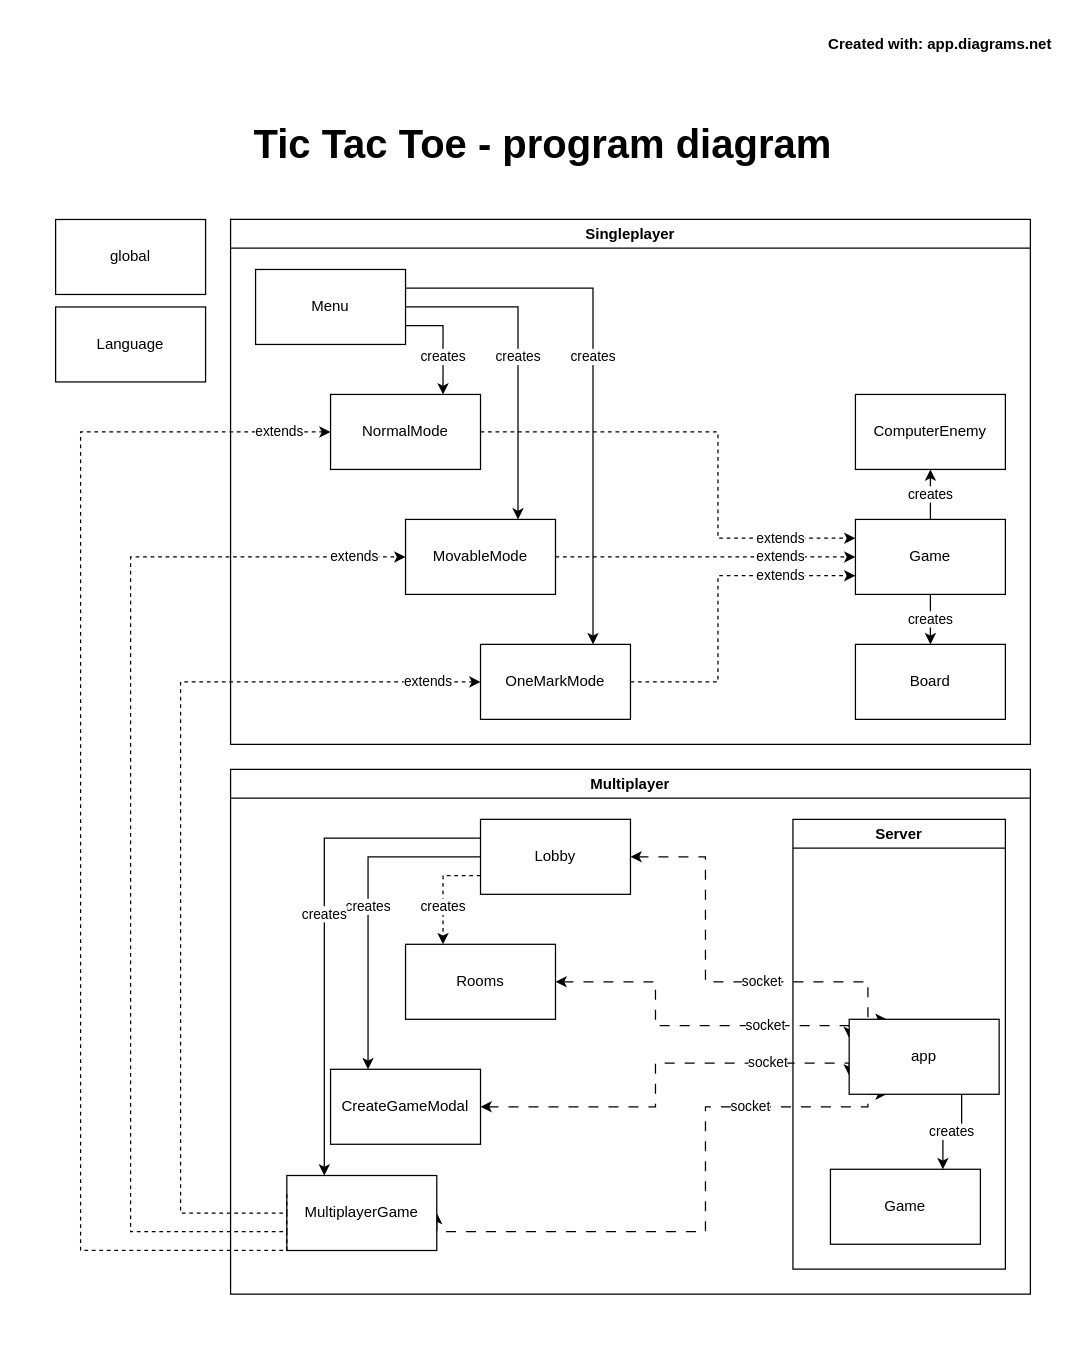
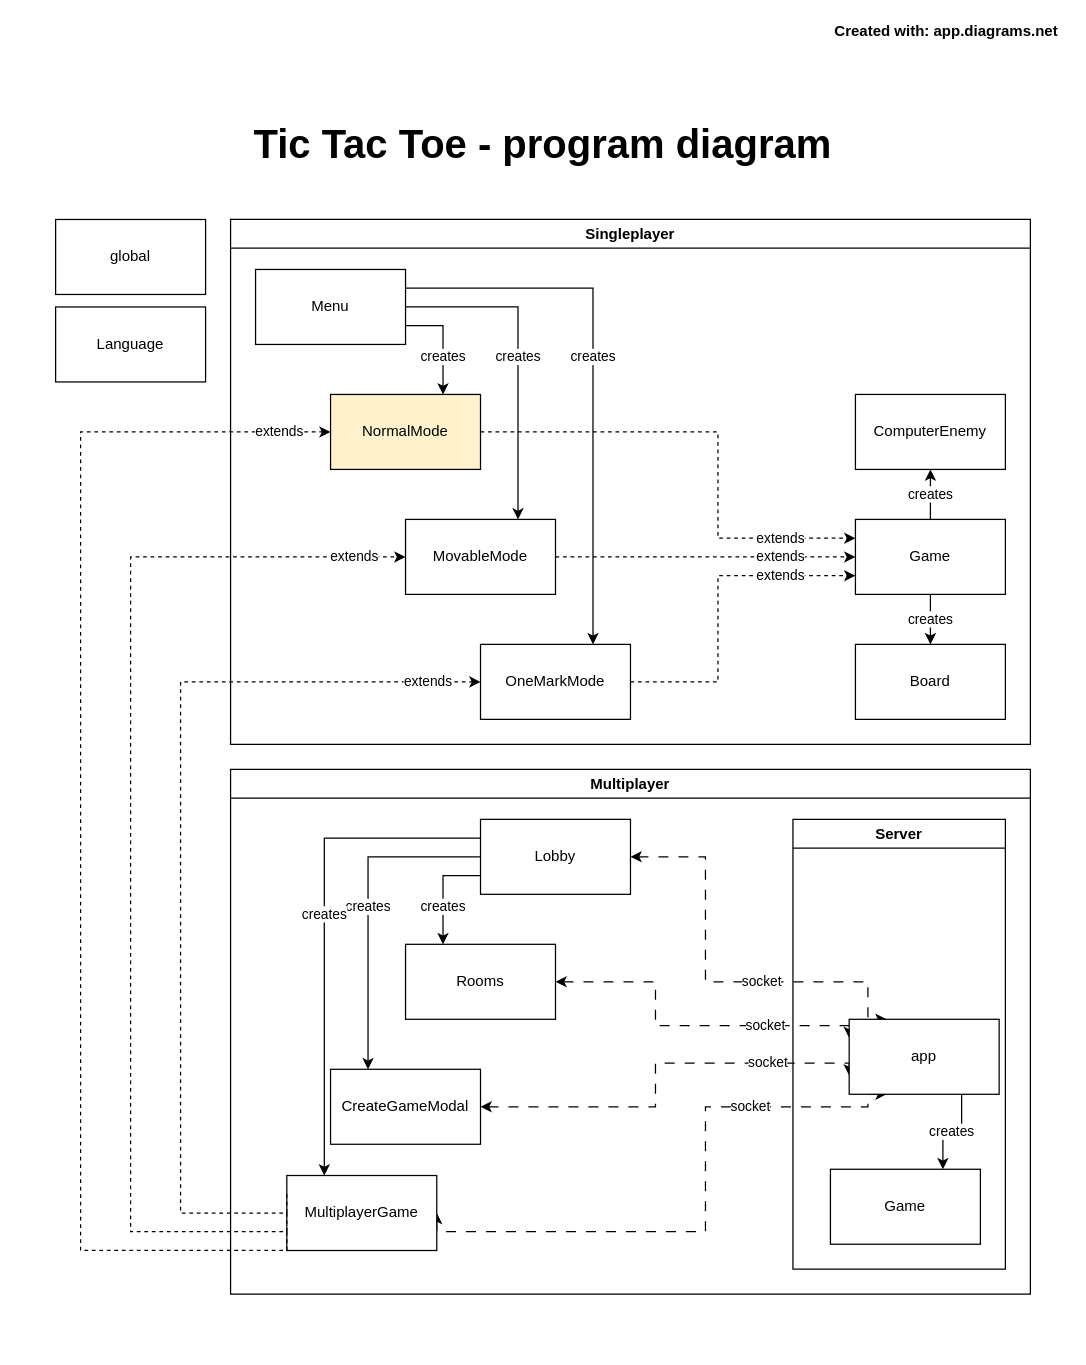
  <mxCell id="0" />
  <mxCell id="1" parent="0" />
- <mxCell id="2" value="Created with: app.diagrams.net" style="text;html=1;strokeColor=none;fillColor=none;align=center;verticalAlign=middle;whiteSpace=wrap;rounded=0;fontStyle=1" parent="1" vertex="1"><mxGeometry x="657" width="190" height="30" as="geometry" y="20" /></mxCell>
+ <mxCell id="2" value="Created with: app.diagrams.net" style="text;html=1;strokeColor=none;fillColor=none;align=center;verticalAlign=middle;whiteSpace=wrap;rounded=0;fontStyle=1" parent="1" vertex="1"><mxGeometry x="662" y="10" width="190" height="30" as="geometry" /></mxCell>
  <mxCell id="3" value="Tic Tac Toe - program diagram" style="text;html=1;strokeColor=none;fillColor=none;align=center;verticalAlign=middle;whiteSpace=wrap;rounded=0;fontSize=32;fontStyle=1" parent="1" vertex="1"><mxGeometry x="144" y="90" width="580" height="50" as="geometry" /></mxCell>
  <mxCell id="4" value="&amp;nbsp;" style="text;html=1;strokeColor=none;fillColor=none;align=center;verticalAlign=middle;whiteSpace=wrap;rounded=0;" parent="1" vertex="1"><mxGeometry width="60" height="30" as="geometry" x="20" y="20" /></mxCell>
  <mxCell id="5" value="&amp;nbsp;" style="text;html=1;strokeColor=none;fillColor=none;align=center;verticalAlign=middle;whiteSpace=wrap;rounded=0;" parent="1" vertex="1"><mxGeometry y="1040" width="60" height="30" as="geometry" x="20" /></mxCell>
  <mxCell id="6" value="Singleplayer" style="swimlane;whiteSpace=wrap;html=1;" vertex="1" parent="1"><mxGeometry x="184" y="175" width="640" height="420" as="geometry" /></mxCell>
  <mxCell id="7" value="creates" style="edgeStyle=orthogonalEdgeStyle;rounded=0;orthogonalLoop=1;jettySize=auto;html=1;exitX=0.5;exitY=0;exitDx=0;exitDy=0;entryX=0.5;entryY=1;entryDx=0;entryDy=0;" edge="1" parent="6" source="9" target="21"><mxGeometry relative="1" as="geometry"><mxPoint as="offset" /></mxGeometry></mxCell>
  <mxCell id="8" value="creates" style="edgeStyle=orthogonalEdgeStyle;rounded=0;orthogonalLoop=1;jettySize=auto;html=1;exitX=0.5;exitY=1;exitDx=0;exitDy=0;entryX=0.5;entryY=0;entryDx=0;entryDy=0;" edge="1" parent="6" source="9" target="20"><mxGeometry relative="1" as="geometry"><Array as="points"><mxPoint x="560" y="320" /><mxPoint x="560" y="320" /></Array><mxPoint as="offset" /></mxGeometry></mxCell>
  <mxCell id="9" value="Game" style="rounded=0;whiteSpace=wrap;html=1;" vertex="1" parent="6"><mxGeometry x="500" y="240" width="120" height="60" as="geometry" /></mxCell>
  <mxCell id="10" value="creates" style="edgeStyle=orthogonalEdgeStyle;rounded=0;orthogonalLoop=1;jettySize=auto;html=1;exitX=1;exitY=0.75;exitDx=0;exitDy=0;entryX=0.75;entryY=0;entryDx=0;entryDy=0;" edge="1" parent="6" source="13" target="15"><mxGeometry x="0.294" relative="1" as="geometry"><mxPoint as="offset" /></mxGeometry></mxCell>
  <mxCell id="11" value="creates" style="edgeStyle=orthogonalEdgeStyle;rounded=0;orthogonalLoop=1;jettySize=auto;html=1;exitX=1;exitY=0.5;exitDx=0;exitDy=0;entryX=0.75;entryY=0;entryDx=0;entryDy=0;" edge="1" parent="6" source="13" target="17"><mxGeometry relative="1" as="geometry"><mxPoint as="offset" /></mxGeometry></mxCell>
  <mxCell id="12" value="creates" style="edgeStyle=orthogonalEdgeStyle;rounded=0;orthogonalLoop=1;jettySize=auto;html=1;exitX=1;exitY=0.25;exitDx=0;exitDy=0;entryX=0.75;entryY=0;entryDx=0;entryDy=0;" edge="1" parent="6" source="13" target="19"><mxGeometry x="-0.058" relative="1" as="geometry"><mxPoint as="offset" /></mxGeometry></mxCell>
  <mxCell id="13" value="Menu" style="rounded=0;whiteSpace=wrap;html=1;" parent="6" vertex="1"><mxGeometry x="20" y="40" width="120" height="60" as="geometry" /></mxCell>
  <mxCell id="14" value="extends" style="edgeStyle=orthogonalEdgeStyle;rounded=0;orthogonalLoop=1;jettySize=auto;html=1;exitX=1;exitY=0.5;exitDx=0;exitDy=0;entryX=0;entryY=0.25;entryDx=0;entryDy=0;dashed=1;" edge="1" parent="6" source="15" target="9"><mxGeometry x="0.688" relative="1" as="geometry"><Array as="points"><mxPoint x="390" y="170" /><mxPoint x="390" y="255" /></Array><mxPoint as="offset" /></mxGeometry></mxCell>
- <mxCell id="15" value="NormalMode" style="rounded=0;whiteSpace=wrap;html=1;" vertex="1" parent="6"><mxGeometry x="80" y="140" width="120" height="60" as="geometry" /></mxCell>
+ <mxCell id="15" value="NormalMode" style="rounded=0;whiteSpace=wrap;html=1;fillColor=#fff2cc;" vertex="1" parent="6"><mxGeometry x="80" y="140" width="120" height="60" as="geometry" /></mxCell>
  <mxCell id="16" value="extends" style="edgeStyle=orthogonalEdgeStyle;rounded=0;orthogonalLoop=1;jettySize=auto;html=1;exitX=1;exitY=0.5;exitDx=0;exitDy=0;entryX=0;entryY=0.5;entryDx=0;entryDy=0;dashed=1;" edge="1" parent="6" source="17" target="9"><mxGeometry x="0.5" relative="1" as="geometry"><mxPoint as="offset" /></mxGeometry></mxCell>
  <mxCell id="17" value="MovableMode" style="rounded=0;whiteSpace=wrap;html=1;" vertex="1" parent="6"><mxGeometry x="140" y="240" width="120" height="60" as="geometry" /></mxCell>
  <mxCell id="18" value="extends" style="edgeStyle=orthogonalEdgeStyle;rounded=0;orthogonalLoop=1;jettySize=auto;html=1;exitX=1;exitY=0.5;exitDx=0;exitDy=0;entryX=0;entryY=0.75;entryDx=0;entryDy=0;dashed=1;" edge="1" parent="6" source="19" target="9"><mxGeometry x="0.547" relative="1" as="geometry"><Array as="points"><mxPoint x="390" y="370" /><mxPoint x="390" y="285" /></Array><mxPoint as="offset" /></mxGeometry></mxCell>
  <mxCell id="19" value="OneMarkMode" style="rounded=0;whiteSpace=wrap;html=1;" vertex="1" parent="6"><mxGeometry x="200" y="340" width="120" height="60" as="geometry" /></mxCell>
  <mxCell id="20" value="Board" style="rounded=0;whiteSpace=wrap;html=1;" vertex="1" parent="6"><mxGeometry x="500" y="340" width="120" height="60" as="geometry" /></mxCell>
  <mxCell id="21" value="ComputerEnemy" style="rounded=0;whiteSpace=wrap;html=1;" vertex="1" parent="6"><mxGeometry x="500" y="140" width="120" height="60" as="geometry" /></mxCell>
  <mxCell id="22" value="Multiplayer" style="swimlane;whiteSpace=wrap;html=1;startSize=23;" vertex="1" parent="1"><mxGeometry x="184" y="615" width="640" height="420" as="geometry" /></mxCell>
- <mxCell id="23" value="creates" style="edgeStyle=orthogonalEdgeStyle;rounded=0;orthogonalLoop=1;jettySize=auto;html=1;exitX=0;exitY=0.75;exitDx=0;exitDy=0;entryX=0.25;entryY=0;entryDx=0;entryDy=0;dashed=1;" edge="1" parent="22" source="27" target="29"><mxGeometry x="0.294" relative="1" as="geometry"><mxPoint as="offset" /></mxGeometry></mxCell>
+ <mxCell id="23" value="creates" style="edgeStyle=orthogonalEdgeStyle;rounded=0;orthogonalLoop=1;jettySize=auto;html=1;exitX=0;exitY=0.75;exitDx=0;exitDy=0;entryX=0.25;entryY=0;entryDx=0;entryDy=0;" edge="1" parent="22" source="27" target="29"><mxGeometry x="0.294" relative="1" as="geometry"><mxPoint as="offset" /></mxGeometry></mxCell>
  <mxCell id="24" value="creates" style="edgeStyle=orthogonalEdgeStyle;rounded=0;orthogonalLoop=1;jettySize=auto;html=1;exitX=0;exitY=0.5;exitDx=0;exitDy=0;entryX=0.25;entryY=0;entryDx=0;entryDy=0;" edge="1" parent="22" source="27" target="33"><mxGeometry relative="1" as="geometry"><mxPoint as="offset" /></mxGeometry></mxCell>
  <mxCell id="25" value="creates" style="edgeStyle=orthogonalEdgeStyle;rounded=0;orthogonalLoop=1;jettySize=auto;html=1;exitX=0;exitY=0.25;exitDx=0;exitDy=0;entryX=0.25;entryY=0;entryDx=0;entryDy=0;" edge="1" parent="22" source="27" target="31"><mxGeometry x="-0.058" relative="1" as="geometry"><mxPoint as="offset" /></mxGeometry></mxCell>
  <mxCell id="26" value="socket" style="edgeStyle=orthogonalEdgeStyle;rounded=0;orthogonalLoop=1;jettySize=auto;html=1;exitX=1;exitY=0.5;exitDx=0;exitDy=0;entryX=0.25;entryY=0;entryDx=0;entryDy=0;dashed=1;dashPattern=8 8;endArrow=classic;endFill=1;startArrow=classic;startFill=1;" edge="1" parent="22" source="27" target="37"><mxGeometry x="0.226" relative="1" as="geometry"><Array as="points"><mxPoint x="380" y="70" /><mxPoint x="380" y="170" /><mxPoint x="510" y="170" /></Array><mxPoint as="offset" /></mxGeometry></mxCell>
  <mxCell id="27" value="Lobby" style="rounded=0;whiteSpace=wrap;html=1;" vertex="1" parent="22"><mxGeometry x="200" y="40" width="120" height="60" as="geometry" /></mxCell>
  <mxCell id="28" value="socket" style="edgeStyle=orthogonalEdgeStyle;rounded=0;orthogonalLoop=1;jettySize=auto;html=1;exitX=1;exitY=0.5;exitDx=0;exitDy=0;entryX=0;entryY=0.25;entryDx=0;entryDy=0;dashed=1;dashPattern=8 8;startArrow=classic;startFill=1;" edge="1" parent="22" source="29" target="37"><mxGeometry x="0.451" relative="1" as="geometry"><Array as="points"><mxPoint x="340" y="170" /><mxPoint x="340" y="205" /></Array><mxPoint as="offset" /></mxGeometry></mxCell>
  <mxCell id="29" value="Rooms" style="rounded=0;whiteSpace=wrap;html=1;" vertex="1" parent="22"><mxGeometry x="140" y="140" width="120" height="60" as="geometry" /></mxCell>
  <mxCell id="30" value="socket" style="edgeStyle=orthogonalEdgeStyle;rounded=0;orthogonalLoop=1;jettySize=auto;html=1;exitX=1;exitY=0.5;exitDx=0;exitDy=0;entryX=0.25;entryY=1;entryDx=0;entryDy=0;dashed=1;dashPattern=8 8;startArrow=classic;startFill=1;" edge="1" parent="22" source="31" target="37"><mxGeometry x="0.51" relative="1" as="geometry"><Array as="points"><mxPoint x="380" y="370" /><mxPoint x="380" y="270" /><mxPoint x="510" y="270" /></Array><mxPoint as="offset" /></mxGeometry></mxCell>
  <mxCell id="31" value="MultiplayerGame" style="rounded=0;whiteSpace=wrap;html=1;" vertex="1" parent="22"><mxGeometry x="45" y="325" width="120" height="60" as="geometry" /></mxCell>
  <mxCell id="32" value="socket" style="edgeStyle=orthogonalEdgeStyle;rounded=0;orthogonalLoop=1;jettySize=auto;html=1;exitX=1;exitY=0.5;exitDx=0;exitDy=0;entryX=0;entryY=0.75;entryDx=0;entryDy=0;dashed=1;dashPattern=8 8;startArrow=classic;startFill=1;" edge="1" parent="22" source="33" target="37"><mxGeometry x="0.556" relative="1" as="geometry"><Array as="points"><mxPoint x="340" y="270" /><mxPoint x="340" y="235" /></Array><mxPoint as="offset" /></mxGeometry></mxCell>
  <mxCell id="33" value="CreateGameModal" style="rounded=0;whiteSpace=wrap;html=1;" vertex="1" parent="22"><mxGeometry x="80" y="240" width="120" height="60" as="geometry" /></mxCell>
  <mxCell id="34" value="Server" style="swimlane;whiteSpace=wrap;html=1;" vertex="1" parent="22"><mxGeometry x="450" y="40" width="170" height="360" as="geometry" /></mxCell>
  <mxCell id="35" value="Game" style="rounded=0;whiteSpace=wrap;html=1;" vertex="1" parent="34"><mxGeometry x="30" y="280" width="120" height="60" as="geometry" /></mxCell>
  <mxCell id="36" value="creates" style="edgeStyle=orthogonalEdgeStyle;rounded=0;orthogonalLoop=1;jettySize=auto;html=1;exitX=0.75;exitY=1;exitDx=0;exitDy=0;entryX=0.75;entryY=0;entryDx=0;entryDy=0;" edge="1" parent="34" source="37" target="35"><mxGeometry relative="1" as="geometry" /></mxCell>
  <mxCell id="37" value="app" style="rounded=0;whiteSpace=wrap;html=1;" vertex="1" parent="34"><mxGeometry x="45" y="160" width="120" height="60" as="geometry" /></mxCell>
  <mxCell id="38" value="global" style="rounded=0;whiteSpace=wrap;html=1;" vertex="1" parent="1"><mxGeometry x="44" y="175" width="120" height="60" as="geometry" /></mxCell>
  <mxCell id="39" value="Language" style="rounded=0;whiteSpace=wrap;html=1;" vertex="1" parent="1"><mxGeometry x="44" y="245" width="120" height="60" as="geometry" /></mxCell>
  <mxCell id="40" value="extends" style="edgeStyle=orthogonalEdgeStyle;rounded=0;orthogonalLoop=1;jettySize=auto;html=1;exitX=0;exitY=0.75;exitDx=0;exitDy=0;entryX=0;entryY=0.5;entryDx=0;entryDy=0;dashed=1;" edge="1" parent="1" source="31" target="15"><mxGeometry x="0.92" relative="1" as="geometry"><Array as="points"><mxPoint x="64" y="1000" /><mxPoint x="64" y="345" /></Array><mxPoint as="offset" /></mxGeometry></mxCell>
  <mxCell id="41" value="extends" style="edgeStyle=orthogonalEdgeStyle;rounded=0;orthogonalLoop=1;jettySize=auto;html=1;exitX=0;exitY=0.5;exitDx=0;exitDy=0;entryX=0;entryY=0.5;entryDx=0;entryDy=0;dashed=1;" edge="1" parent="1" source="31" target="17"><mxGeometry x="0.908" relative="1" as="geometry"><Array as="points"><mxPoint x="104" y="985" /><mxPoint x="104" y="445" /></Array><mxPoint as="offset" /></mxGeometry></mxCell>
  <mxCell id="42" value="extends" style="edgeStyle=orthogonalEdgeStyle;rounded=0;orthogonalLoop=1;jettySize=auto;html=1;exitX=0;exitY=0.25;exitDx=0;exitDy=0;entryX=0;entryY=0.5;entryDx=0;entryDy=0;dashed=1;" edge="1" parent="1" source="31" target="19"><mxGeometry x="0.891" relative="1" as="geometry"><Array as="points"><mxPoint x="144" y="970" /><mxPoint x="144" y="545" /></Array><mxPoint as="offset" /></mxGeometry></mxCell>
